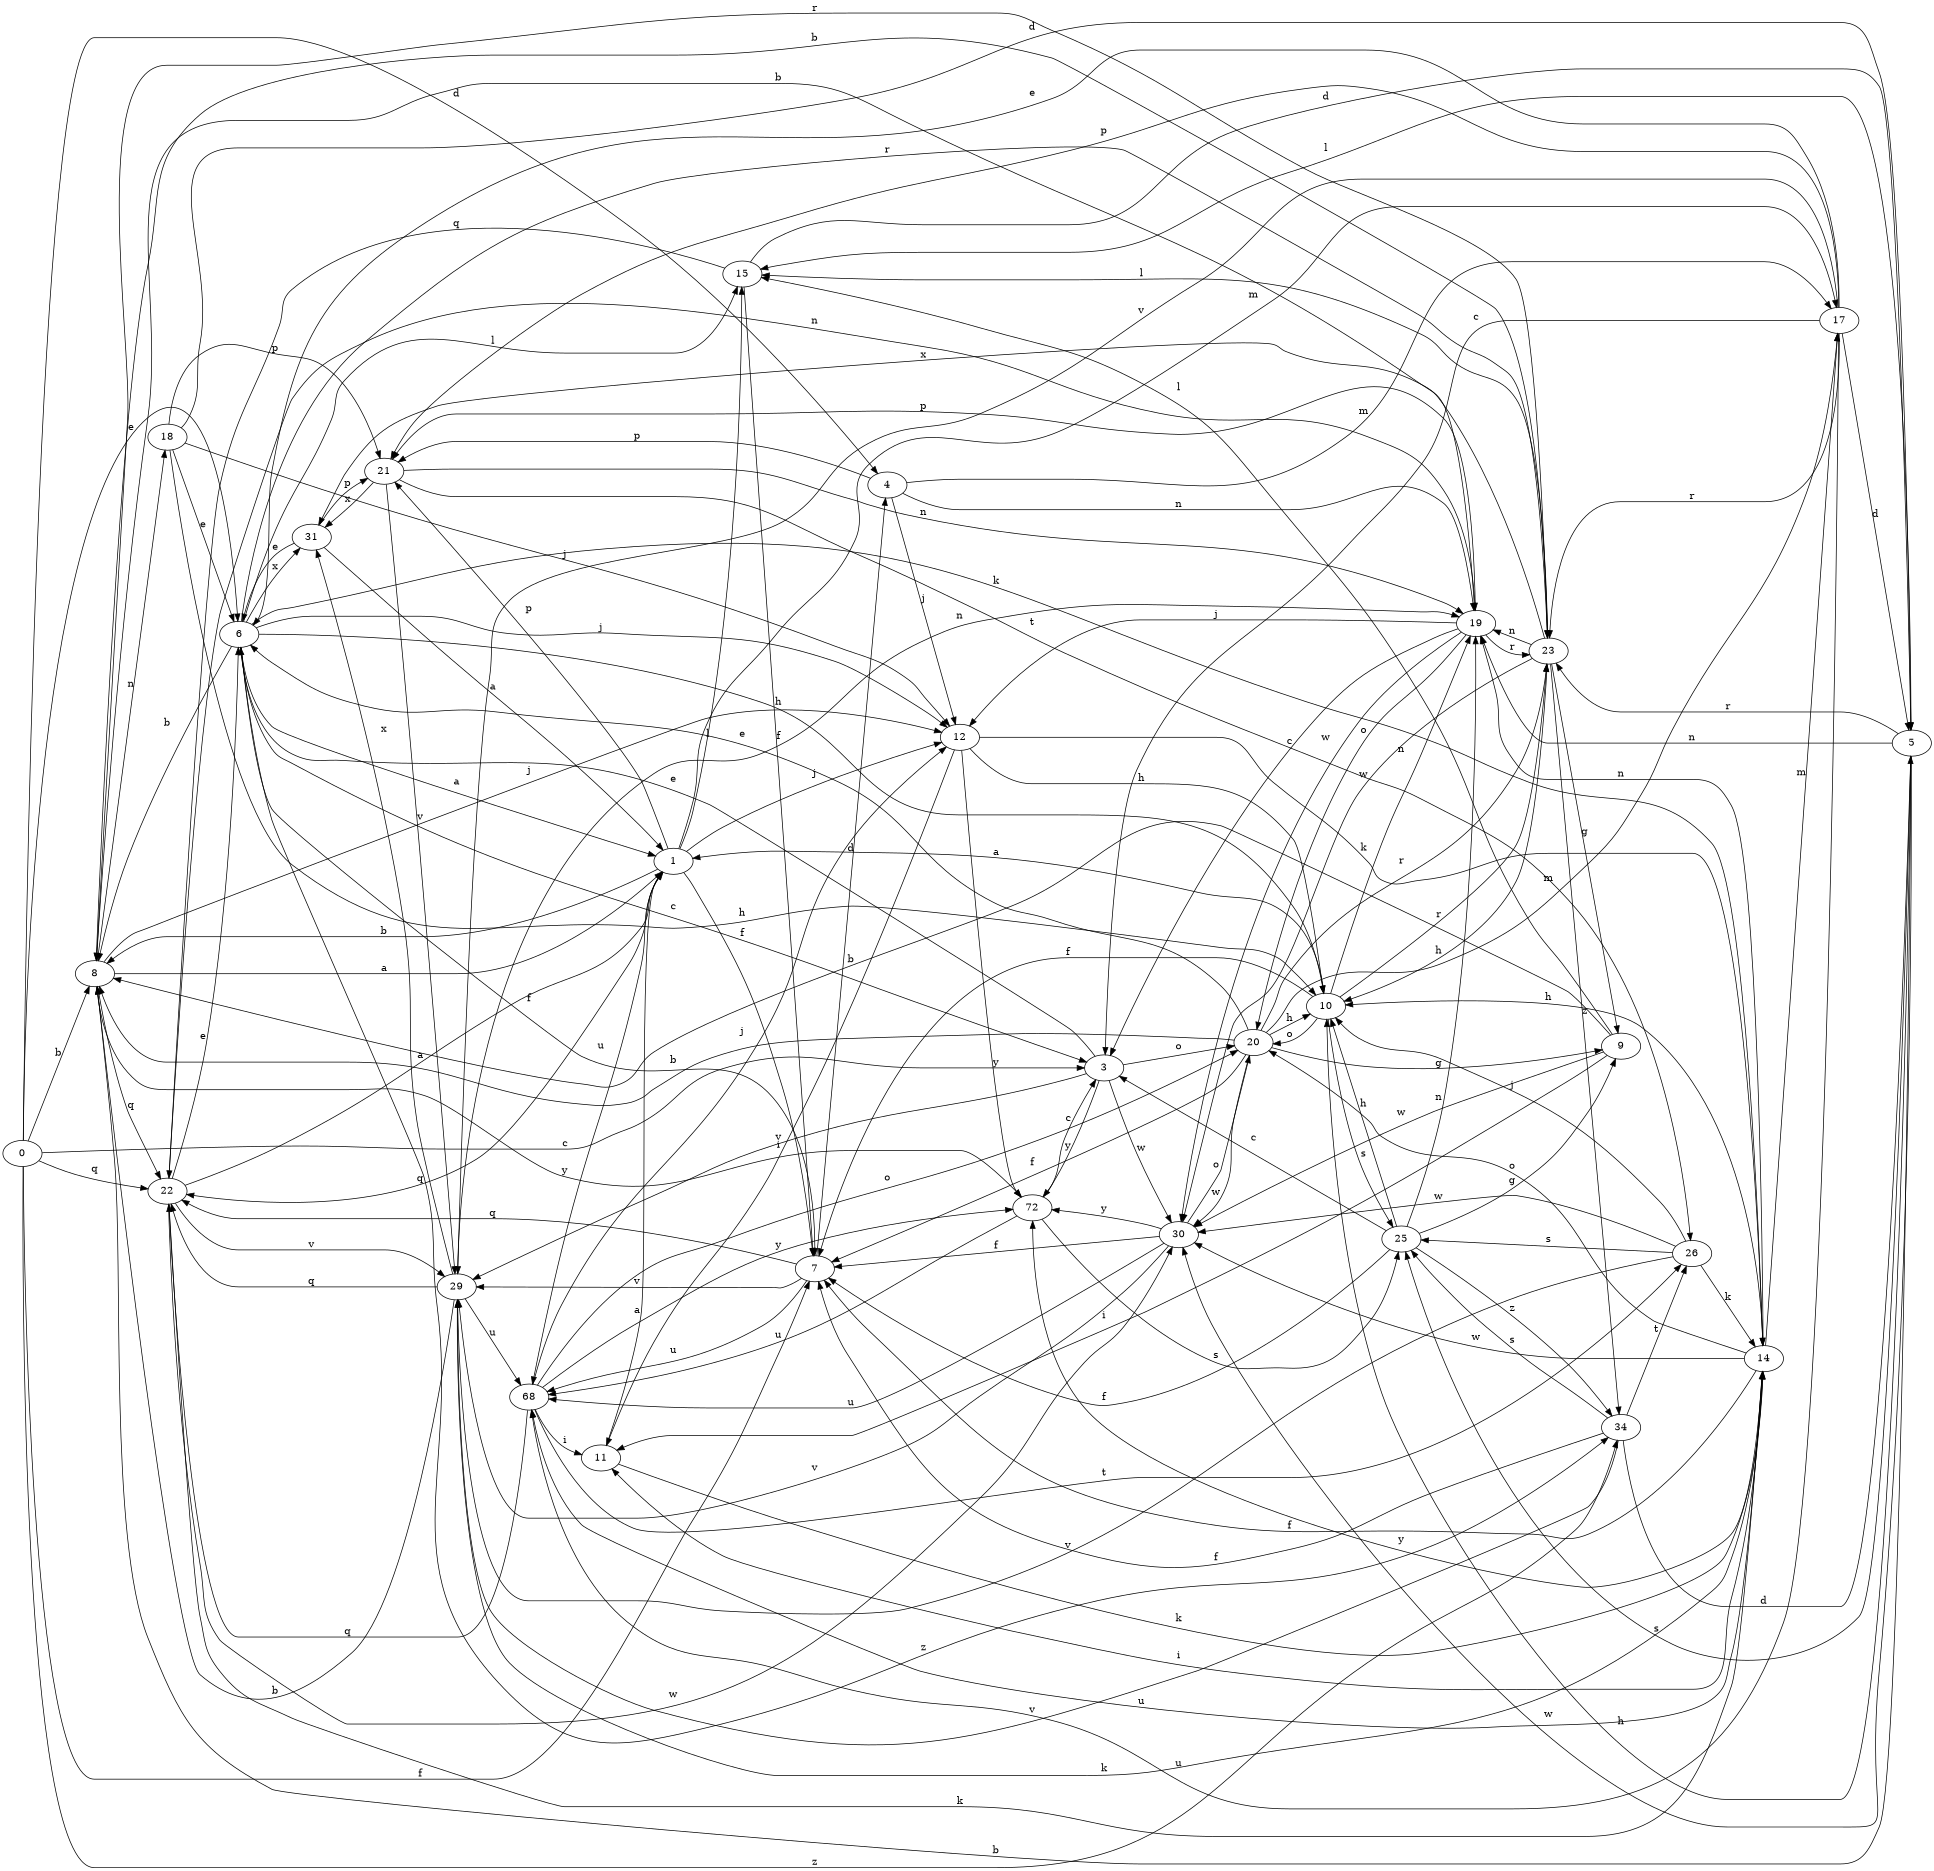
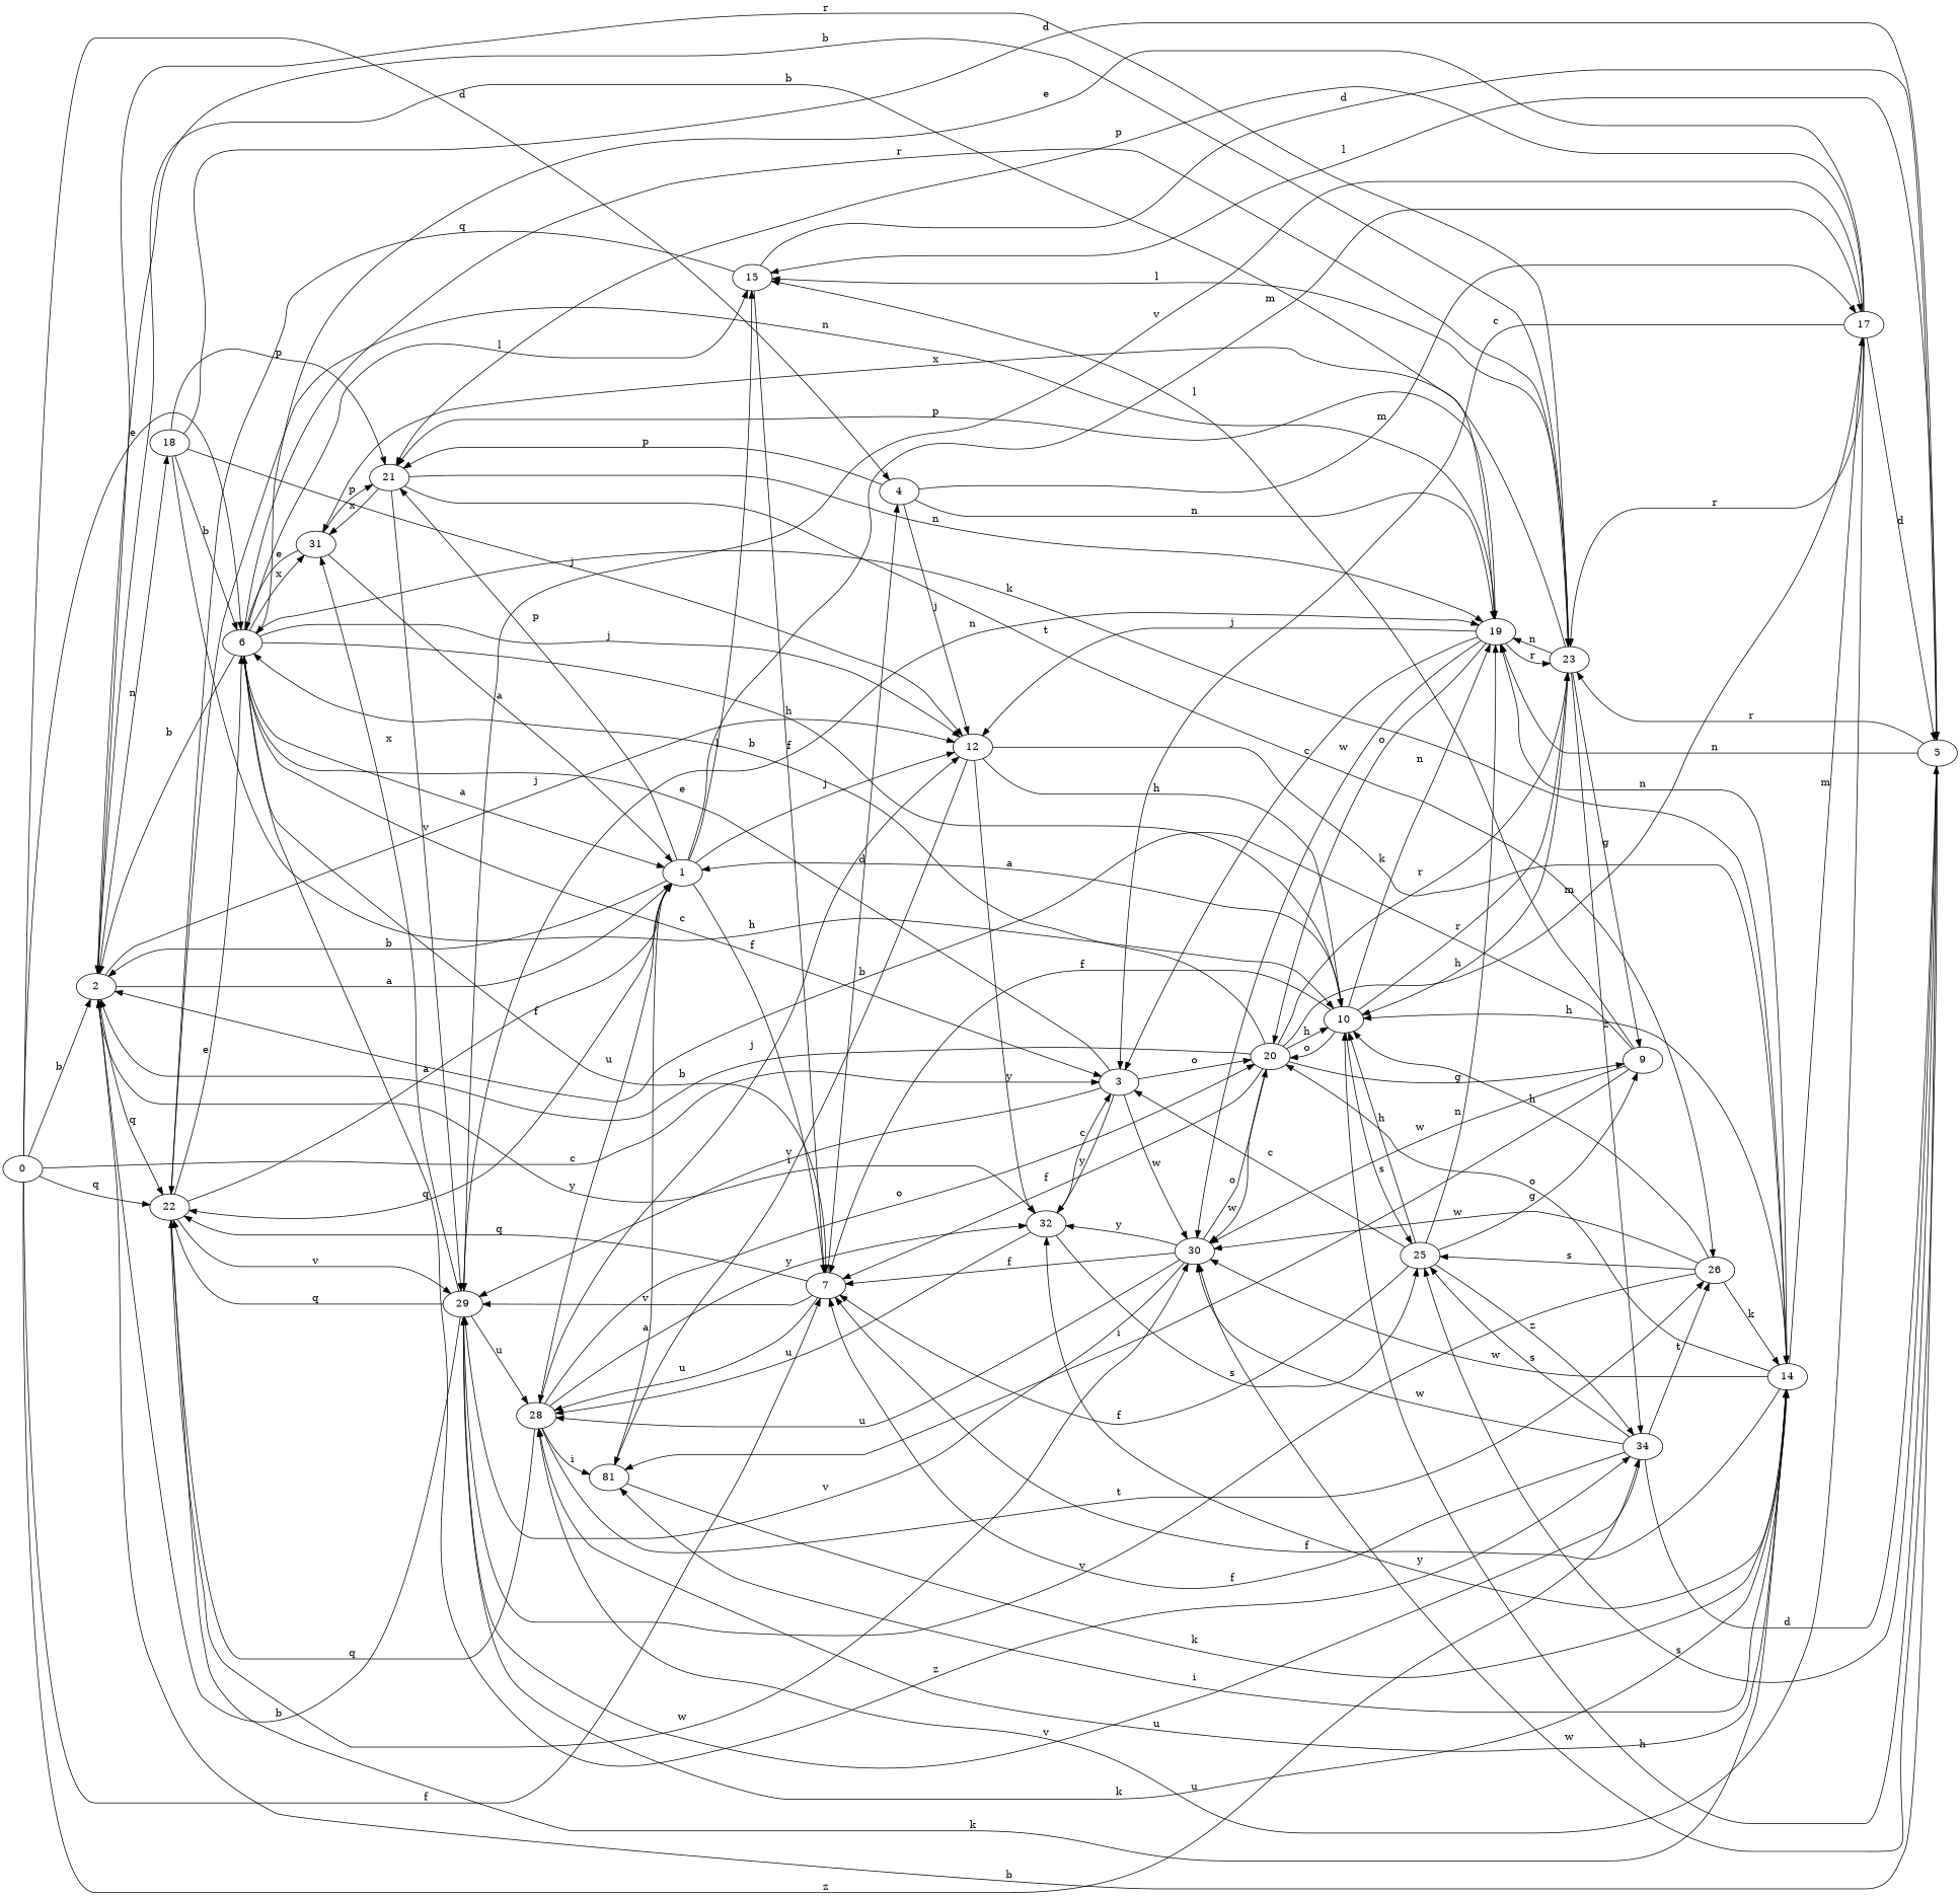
  strict digraph {
    rankdir=LR
    0
-   2 [label=8]
+   2
    3
    4
    6
    n6 [label=7]
    22
    34
    1
    12
    18
    23
-   32 [label=72]
+   32
    20
    29
    30
    17
    21
    19
    15
    10
    14
    31
-   28 [label=68]
+   28
    5
    25
    26
-   11
+   11 [label=81]
    9
    0 -> 2 [label=b]
    0 -> 3 [label=c]
    0 -> 4 [label=d]
    0 -> 6 [label=e]
    0 -> n6 [label=f]
    0 -> 22 [label=q]
    0 -> 34 [label=z]
    2 -> 22 [label=q]
    2 -> 1 [label=a]
    2 -> 12 [label=j]
    2 -> 18 [label=n]
    2 -> 23 [label=r]
    2 -> 32 [label=y]
    3 -> 6 [label=e]
    3 -> 32 [label=y]
    3 -> 20 [label=o]
    3 -> 29 [label=v]
    3 -> 30 [label=w]
    4 -> 12 [label=j]
    4 -> 17 [label=m]
    4 -> 21 [label=p]
    4 -> 19 [label=n]
    6 -> 2 [label=b]
    6 -> 3 [label=c]
    6 -> n6 [label=f]
    6 -> 34 [label=z]
    6 -> 1 [label=a]
    6 -> 12 [label=j]
    6 -> 23 [label=r]
    6 -> 15 [label=l]
    6 -> 10 [label=h]
    6 -> 14 [label=k]
    6 -> 31 [label=x]
    n6 -> 4 [label=d]
    n6 -> 22 [label=q]
    n6 -> 29 [label=v]
    n6 -> 28 [label=u]
    22 -> 6 [label=e]
    22 -> 1 [label=a]
    22 -> 29 [label=v]
    22 -> 30 [label=w]
    22 -> 19 [label=n]
    22 -> 14 [label=k]
    34 -> n6 [label=f]
    34 -> 29 [label=v]
    34 -> 5 [label=d]
    34 -> 25 [label=s]
    34 -> 26 [label=t]
    1 -> 2 [label=b]
    1 -> n6 [label=f]
    1 -> 22 [label=q]
    1 -> 12 [label=j]
    1 -> 17 [label=m]
    1 -> 21 [label=p]
    1 -> 15 [label=l]
    1 -> 28 [label=u]
    12 -> 32 [label=y]
    12 -> 10 [label=h]
    12 -> 14 [label=k]
    12 -> 11 [label=i]
-   18 -> 6 [label=e]
+   18 -> 6 [label=b]
    18 -> 12 [label=j]
    18 -> 21 [label=p]
    18 -> 10 [label=h]
    18 -> 5 [label=d]
    23 -> 2 [label=b]
    23 -> 34 [label=z]
-   23 -> 30 [label=w]
+   34 -> 30 [label=w]
    23 -> 19 [label=n]
    23 -> 15 [label=l]
    23 -> 10 [label=h]
    23 -> 31 [label=x]
    23 -> 9 [label=g]
    32 -> 3 [label=c]
    32 -> 28 [label=u]
    32 -> 25 [label=s]
    20 -> 2 [label=b]
-   20 -> 6 [label=e]
+   20 -> 6 [label=b]
    20 -> n6 [label=f]
    20 -> 23 [label=r]
    20 -> 30 [label=w]
    20 -> 17 [label=m]
    20 -> 10 [label=h]
    20 -> 9 [label=g]
    29 -> 2 [label=b]
    29 -> 22 [label=q]
    29 -> 19 [label=n]
    29 -> 14 [label=k]
    29 -> 31 [label=x]
    29 -> 28 [label=u]
    30 -> n6 [label=f]
    30 -> 32 [label=y]
    30 -> 20 [label=o]
    30 -> 29 [label=v]
    30 -> 28 [label=u]
    17 -> 3 [label=c]
    17 -> 6 [label=e]
    17 -> 23 [label=r]
    17 -> 29 [label=v]
    17 -> 21 [label=p]
    17 -> 28 [label=u]
    17 -> 5 [label=d]
    21 -> 29 [label=v]
    21 -> 19 [label=n]
    21 -> 31 [label=x]
    21 -> 26 [label=t]
    19 -> 2 [label=b]
    19 -> 3 [label=c]
    19 -> 12 [label=j]
    19 -> 23 [label=r]
    19 -> 20 [label=o]
    19 -> 30 [label=w]
    19 -> 21 [label=p]
    15 -> n6 [label=f]
    15 -> 22 [label=q]
    15 -> 5 [label=d]
    10 -> n6 [label=f]
    10 -> 1 [label=a]
    10 -> 23 [label=r]
    10 -> 20 [label=o]
    10 -> 19 [label=n]
    10 -> 25 [label=s]
    14 -> n6 [label=f]
    14 -> 32 [label=y]
    14 -> 20 [label=o]
    14 -> 30 [label=w]
    14 -> 17 [label=m]
    14 -> 19 [label=n]
    14 -> 10 [label=h]
    14 -> 28 [label=u]
    14 -> 11 [label=i]
    31 -> 6 [label=e]
    31 -> 1 [label=a]
    31 -> 21 [label=p]
    28 -> 22 [label=q]
    28 -> 12 [label=j]
    28 -> 32 [label=y]
    28 -> 20 [label=o]
    28 -> 26 [label=t]
    28 -> 11 [label=i]
    5 -> 2 [label=b]
    5 -> 23 [label=r]
    5 -> 30 [label=w]
    5 -> 19 [label=n]
    5 -> 15 [label=l]
    5 -> 10 [label=h]
    5 -> 25 [label=s]
    25 -> 3 [label=c]
    25 -> n6 [label=f]
    25 -> 34 [label=z]
    25 -> 19 [label=n]
    25 -> 10 [label=h]
    25 -> 9 [label=g]
    26 -> 29 [label=v]
    26 -> 30 [label=w]
-   26 -> 10 [label=j]
+   26 -> 10 [label=h]
    26 -> 14 [label=k]
    26 -> 25 [label=s]
    11 -> 1 [label=a]
    11 -> 14 [label=k]
    9 -> 2 [label=b]
    9 -> 30 [label=w]
    9 -> 15 [label=l]
    9 -> 11 [label=i]
  }
